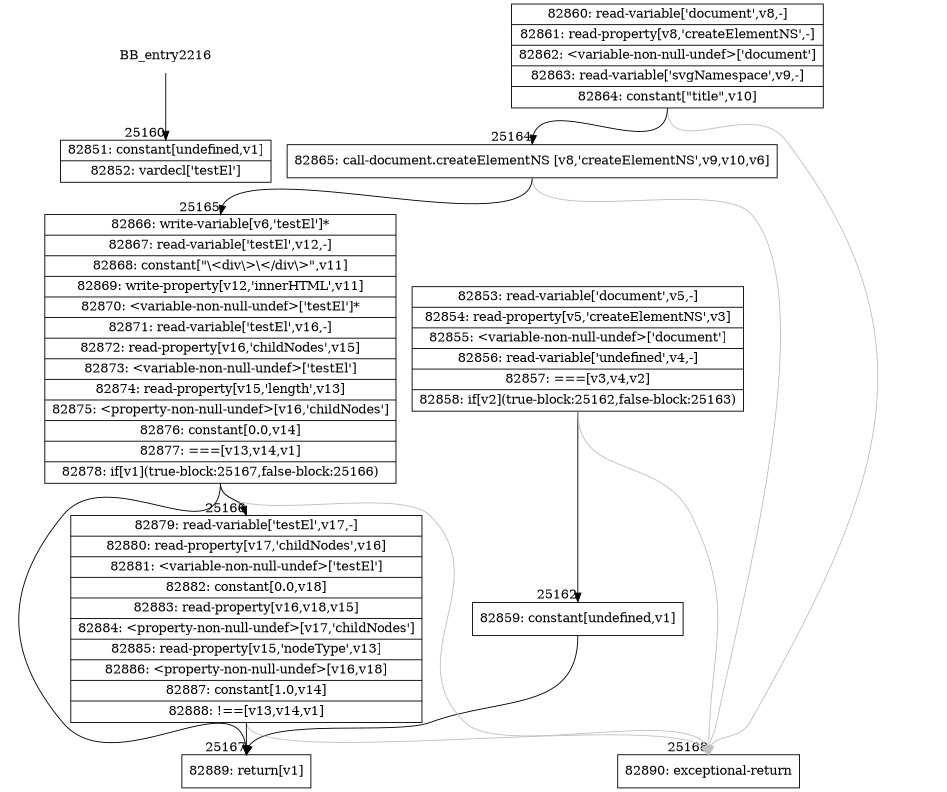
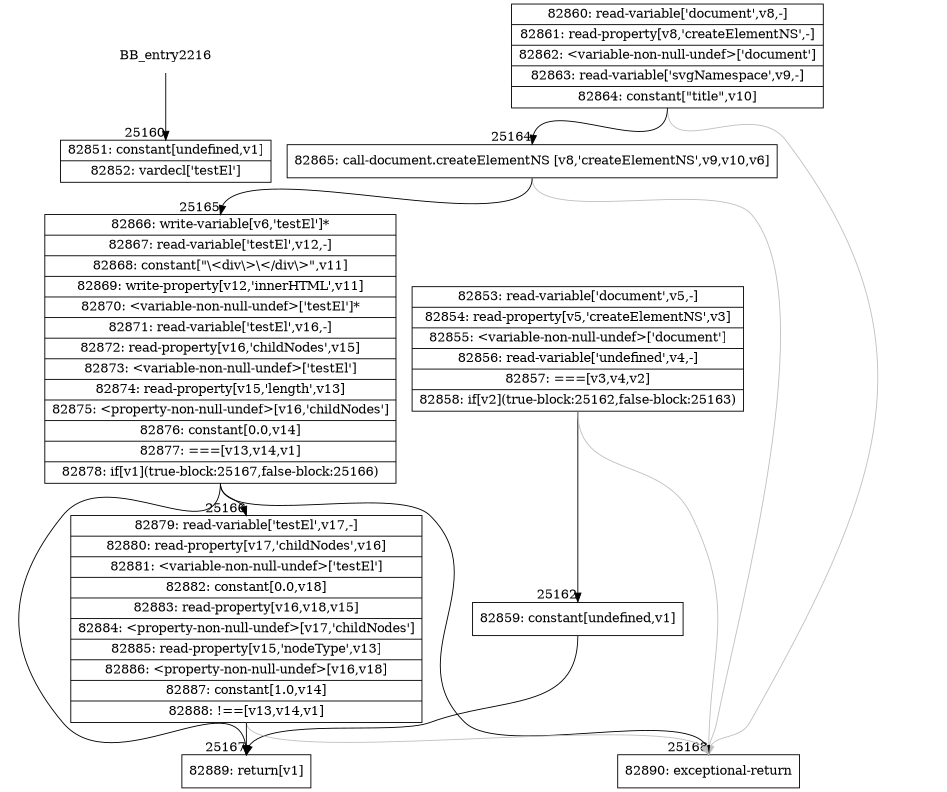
  digraph {
    rankdir=TD
    node [shape=record]
    edge [headport=n tailport=s]
    BB_entry2216 [shape=none]
    n2 [label="{82851: constant[undefined,v1]|82852: vardecl['testEl']}"]
    n3 [label="{82853: read-variable['document',v5,-]|82854: read-property[v5,'createElementNS',v3]|82855: \<variable-non-null-undef\>['document']|82856: read-variable['undefined',v4,-]|82857: ===[v3,v4,v2]|82858: if[v2](true-block:25162,false-block:25163)}"]
    n4 [label="{82859: constant[undefined,v1]}"]
    n5 [label="{82890: exceptional-return}"]
    n6 [label="{82889: return[v1]}"]
    n7 [label="{82860: read-variable['document',v8,-]|82861: read-property[v8,'createElementNS',-]|82862: \<variable-non-null-undef\>['document']|82863: read-variable['svgNamespace',v9,-]|82864: constant[\"title\",v10]}"]
    n8 [label="{82865: call-document.createElementNS [v8,'createElementNS',v9,v10,v6]}"]
    n9 [label="{82866: write-variable[v6,'testEl']*|82867: read-variable['testEl',v12,-]|82868: constant[\"\\\<div\\\>\\\</div\\\>\",v11]|82869: write-property[v12,'innerHTML',v11]|82870: \<variable-non-null-undef\>['testEl']*|82871: read-variable['testEl',v16,-]|82872: read-property[v16,'childNodes',v15]|82873: \<variable-non-null-undef\>['testEl']|82874: read-property[v15,'length',v13]|82875: \<property-non-null-undef\>[v16,'childNodes']|82876: constant[0.0,v14]|82877: ===[v13,v14,v1]|82878: if[v1](true-block:25167,false-block:25166)}"]
    n10 [label="{82879: read-variable['testEl',v17,-]|82880: read-property[v17,'childNodes',v16]|82881: \<variable-non-null-undef\>['testEl']|82882: constant[0.0,v18]|82883: read-property[v16,v18,v15]|82884: \<property-non-null-undef\>[v17,'childNodes']|82885: read-property[v15,'nodeType',v13]|82886: \<property-non-null-undef\>[v16,v18]|82887: constant[1.0,v14]|82888: !==[v13,v14,v1]}"]
    BB_entry2216 -> n2 [headlabel="    25160"]
    n3 -> n4 [headlabel="      25162"]
    n3 -> n5 [color=gray headlabel="      25168"]
    n4 -> n6 [headlabel="      25167"]
    n7 -> n5 [color=gray]
    n7 -> n8 [headlabel="      25164"]
    n8 -> n5 [color=gray]
    n8 -> n9 [headlabel="      25165"]
-   n9 -> n5 [color=gray]
+   n9 -> n5 [color=black]
    n9 -> n6
    n9 -> n10 [headlabel="      25166"]
    n10 -> n5 [color=gray]
    n10 -> n6
  }
